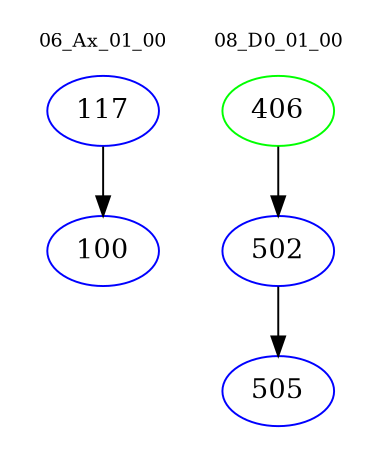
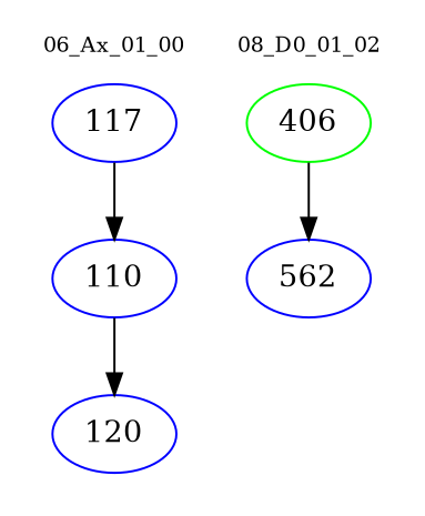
  digraph {
    node [color=blue]
    edge [color=black]
    n1 [label=117]
-   n2 [label=100]
+   n2 [label=110]
+   n3 [label=120]
    n4 [color=green label=406]
-   n5 [label=502]
-   n6 [label=505]
+   n5 [label=562]
    subgraph cluster_1 {
      color=white
      fontsize=10
      label="06_Ax_01_00"
      n1
      n2
+     n3
    }
    subgraph cluster_2 {
      color=white
      fontsize=10
-     label="08_D0_01_00"
+     label="08_D0_01_02"
      n4
      n5
-     n6
    }
    n1 -> n2
+   n2 -> n3
    n4 -> n5
-   n5 -> n6
  }
